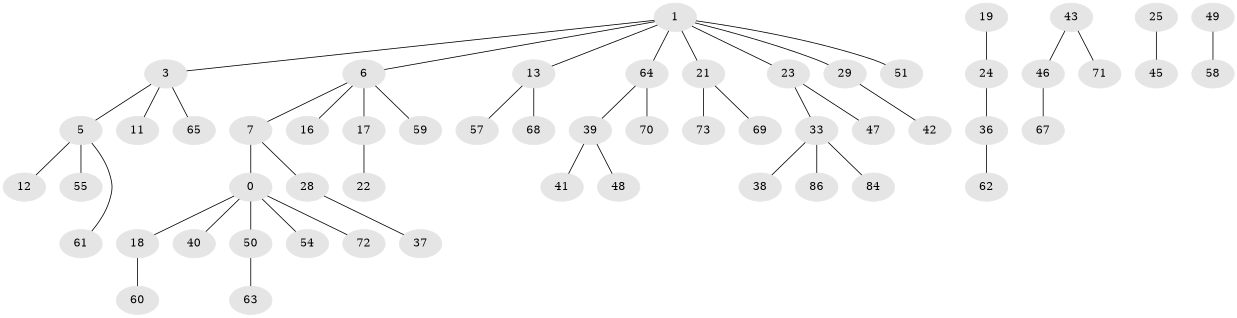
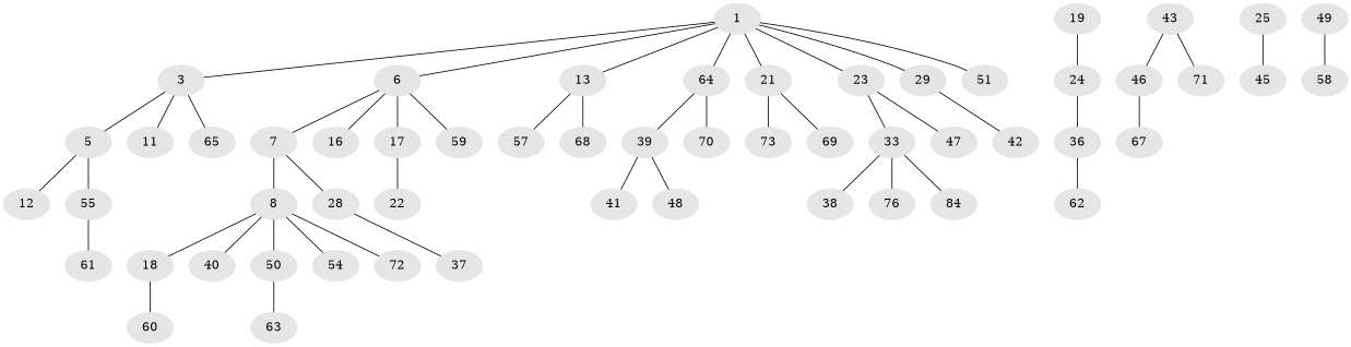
  graph {
    node [color=gray90 style=filled]
    1 [super="+2"]
    3 [super="+4"]
    6 [super="+15"]
    13 [super="+64"]
    n5 [label=64]
    21 [super="+26"]
    23 [super="+31"]
    29
    51 [super="+60"]
    5 [super="+27"]
    11 [super="+74"]
    65
    7
    16 [super="+53"]
    17 [super="+20"]
    59
    57
    68
    39 [super="+75"]
    70
    73
    69
    33 [super="+34"]
    47 [super="+66"]
    42
    12
    55 [super="+81"]
    61
-   8 [super="+9" label=0]
+   8 [super="+9"]
    28 [super="+82"]
    22
    18 [super="+52"]
    40 [super="+78"]
    50
    54
    72
    37 [super="+44"]
    n38 [label=60 super="+35"]
    63
    19 [super="+83"]
    24
    46 [super="+56"]
    43
    71 [super="+80"]
    41
    48
    36
    25
    45
    38 [super="+77"]
-   76 [label=86]
+   76
    84
    62
    58 [super="+79"]
    49
    67
    1 -- 3
    1 -- 6
    1 -- 13
    1 -- n5
    1 -- 21
    1 -- 23
    1 -- 29
    1 -- 51
    3 -- 5
    3 -- 11
    3 -- 65
    6 -- 7
    6 -- 16
    6 -- 17
    6 -- 59
    13 -- 57
    13 -- 68
    n5 -- 39
    n5 -- 70
    21 -- 73
    21 -- 69
    23 -- 33
    23 -- 47
    29 -- 42
    5 -- 12
    5 -- 55
-   5 -- 61
+   55 -- 61
    7 -- 8
    7 -- 28
    17 -- 22
    39 -- 41
    39 -- 48
    33 -- 38
    33 -- 76
    33 -- 84
    8 -- 18
    8 -- 40
    8 -- 50
    8 -- 54
    8 -- 72
    28 -- 37
    18 -- n38
    50 -- 63
    19 -- 24
    24 -- 36
    46 -- 67
    43 -- 46
    43 -- 71
    36 -- 62
    25 -- 45
    49 -- 58
  }
